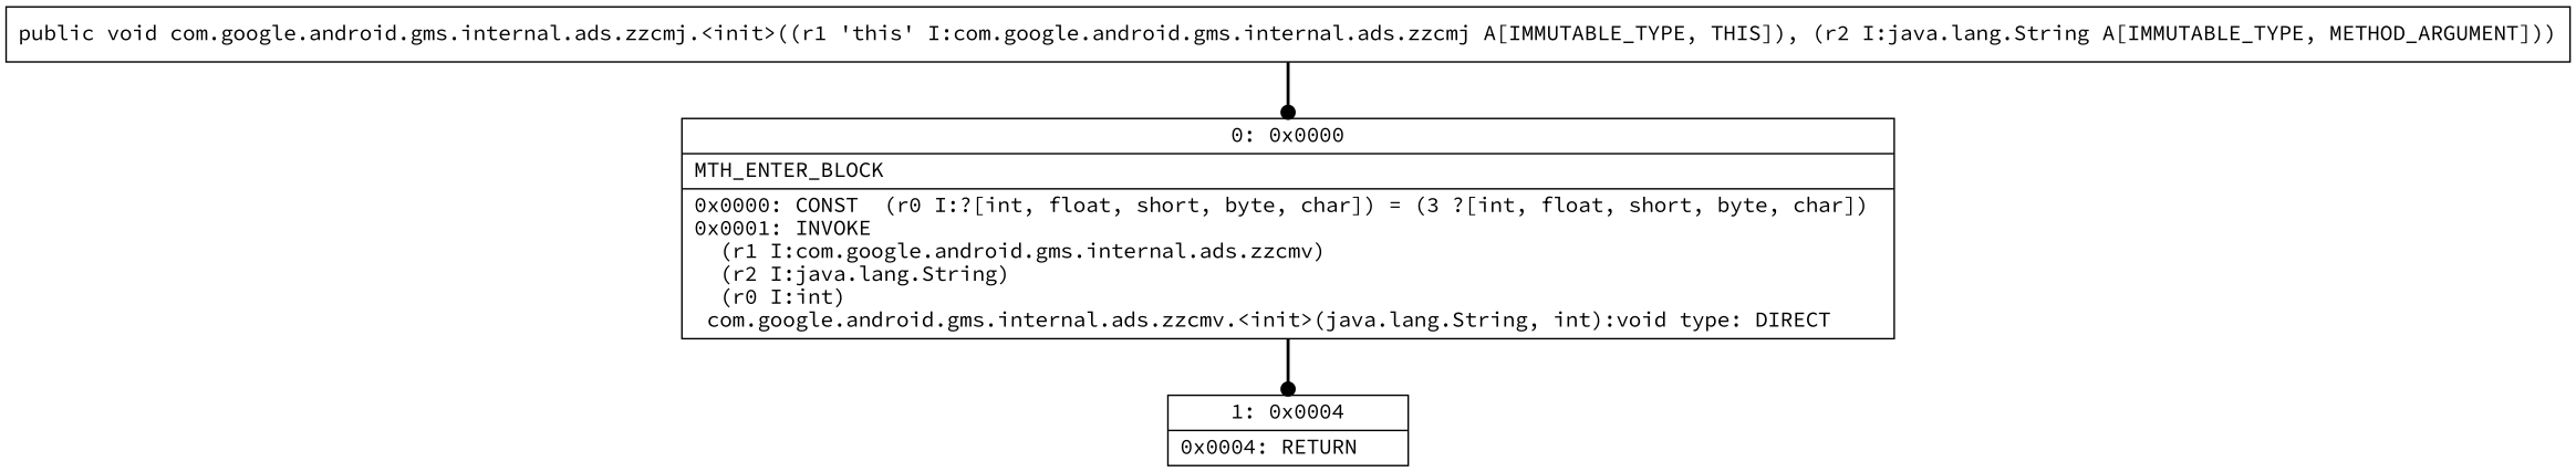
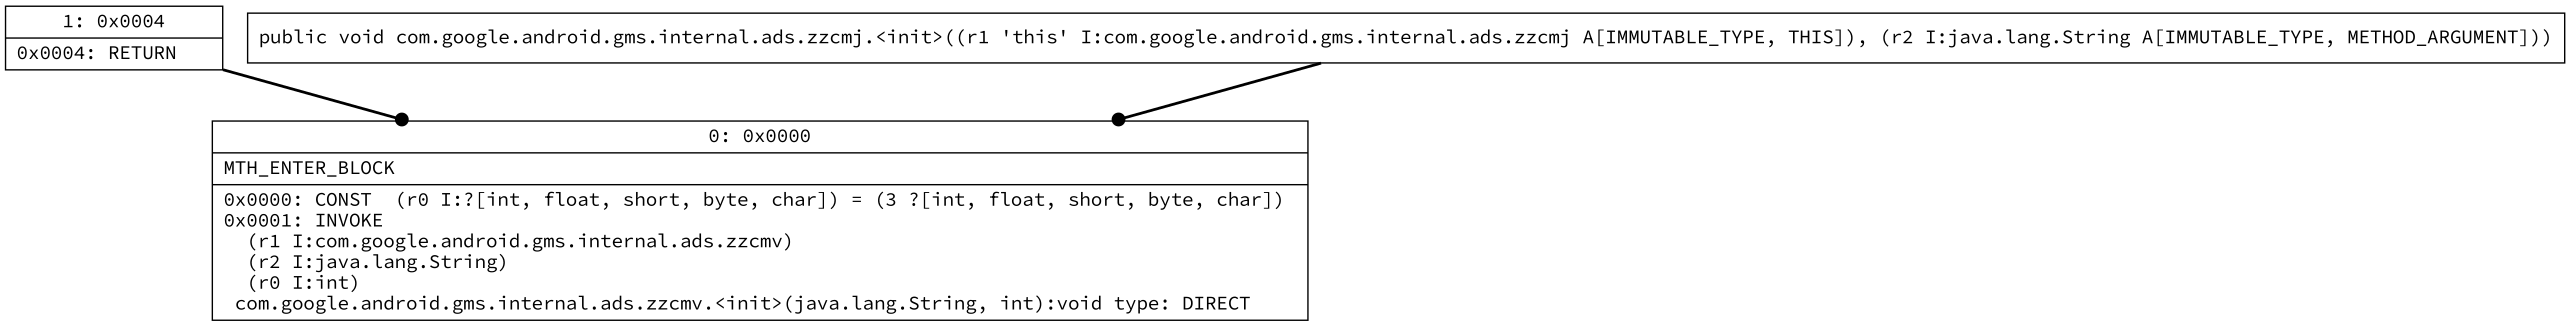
  digraph {
    fontname="Source Code Pro"
    node [shape=record fontname="Source Code Pro"]
    edge [style=bold arrowhead=dot fontname="Source Code Pro"]
    n1 [label="{0\:\ 0x0000|MTH_ENTER_BLOCK\l|0x0000: CONST  (r0 I:?[int, float, short, byte, char]) = (3 ?[int, float, short, byte, char]) \l0x0001: INVOKE  \l  (r1 I:com.google.android.gms.internal.ads.zzcmv)\l  (r2 I:java.lang.String)\l  (r0 I:int)\l com.google.android.gms.internal.ads.zzcmv.\<init\>(java.lang.String, int):void type: DIRECT \l}"]
    n2 [label="{1\:\ 0x0004|0x0004: RETURN   \l}"]
    n3 [label="{public void com.google.android.gms.internal.ads.zzcmj.\<init\>((r1 'this' I:com.google.android.gms.internal.ads.zzcmj A[IMMUTABLE_TYPE, THIS]), (r2 I:java.lang.String A[IMMUTABLE_TYPE, METHOD_ARGUMENT])) }"]
-   n1 -> n2
+   n2 -> n1
    n3 -> n1
  }
